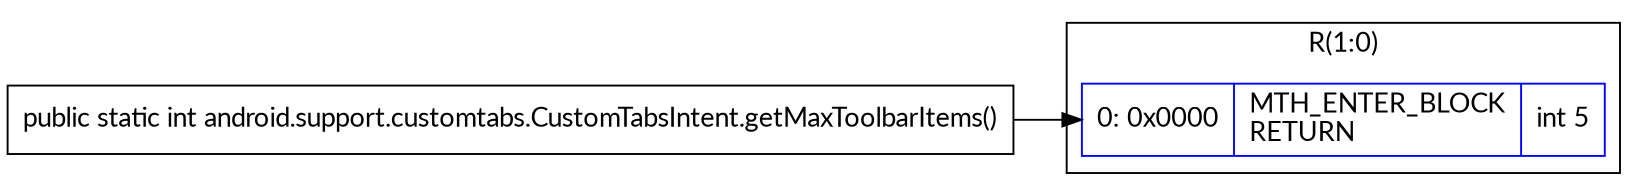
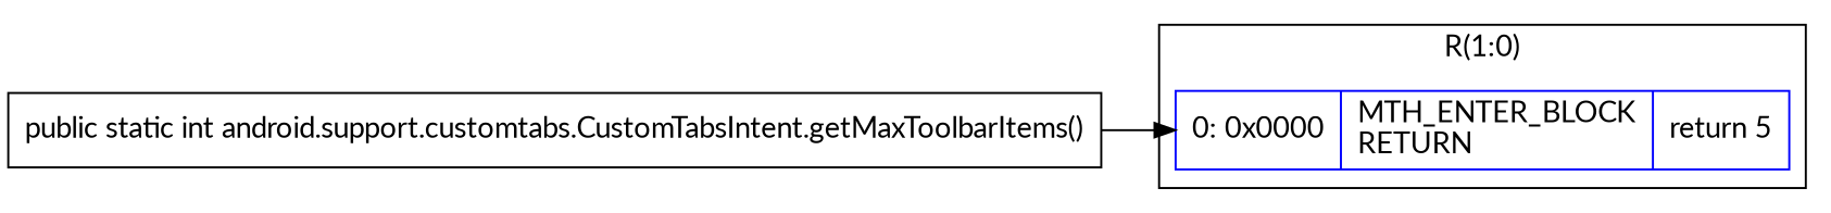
  digraph {
    rankdir=LR
    fontname=Lato
    node [shape=record fontname=Lato]
-   n1 [color=blue label="{0\:\ 0x0000|MTH_ENTER_BLOCK\lRETURN\l|int 5\l}"]
+   n1 [color=blue label="{0\:\ 0x0000|MTH_ENTER_BLOCK\lRETURN\l|return 5\l}"]
    n2 [label="{public static int android.support.customtabs.CustomTabsIntent.getMaxToolbarItems() }"]
    subgraph cluster_1 {
      label="R(1:0)"
      n1
    }
    n2 -> n1 [fontname=Lato]
  }
